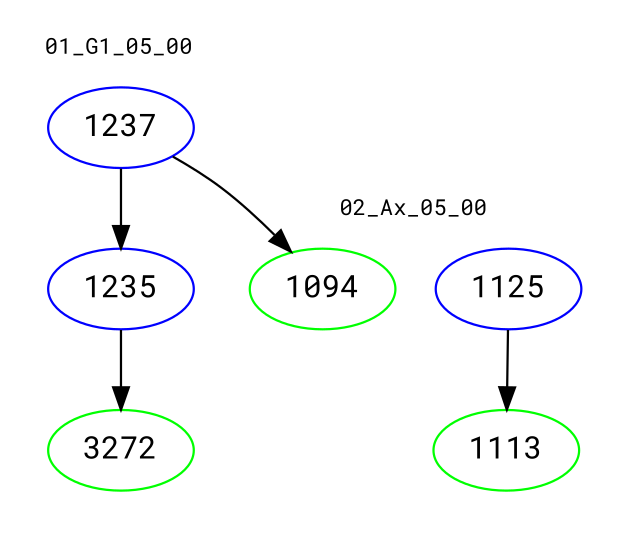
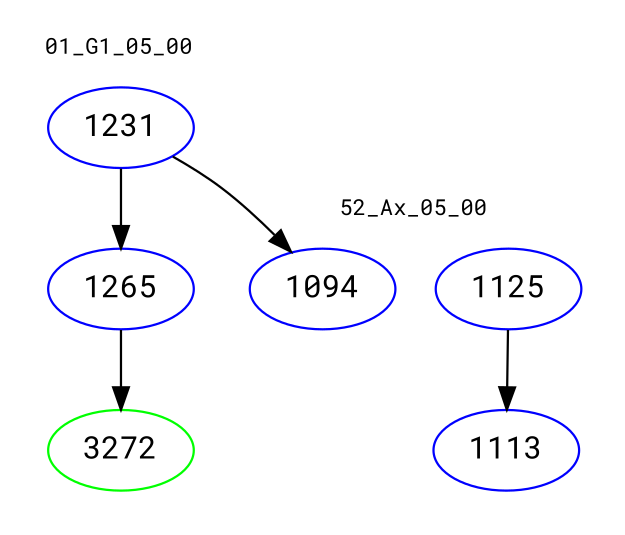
  digraph {
    fontname="Roboto Mono"
    node [color=blue fontname="Roboto Mono"]
    edge [color=black fontname="Roboto Mono"]
    n1 [label=1125]
-   n2 [color=green label=1113]
-   n3 [color=green label=1094]
-   n4 [label=1237]
-   n5 [label=1235]
+   n2 [label=1113]
+   n3 [label=1094]
+   n4 [label=1231]
+   n5 [label=1265]
    n6 [color=green label=3272]
    subgraph cluster_1 {
      color=white
      fontsize=10
-     label="02_Ax_05_00"
+     label="52_Ax_05_00"
      n1
      n2
      n3
    }
    subgraph cluster_2 {
      color=white
      fontsize=10
      label="01_G1_05_00"
      n4
      n5
      n6
    }
    n1 -> n2
    n4 -> n3
    n4 -> n5
    n5 -> n6
  }
